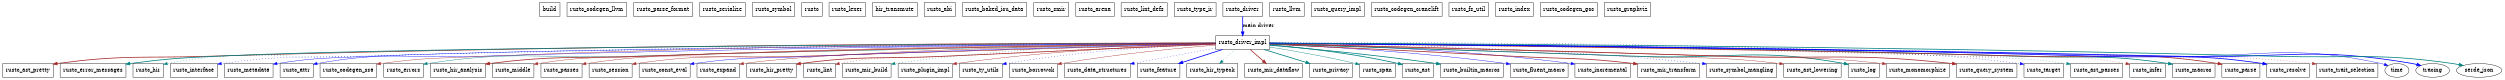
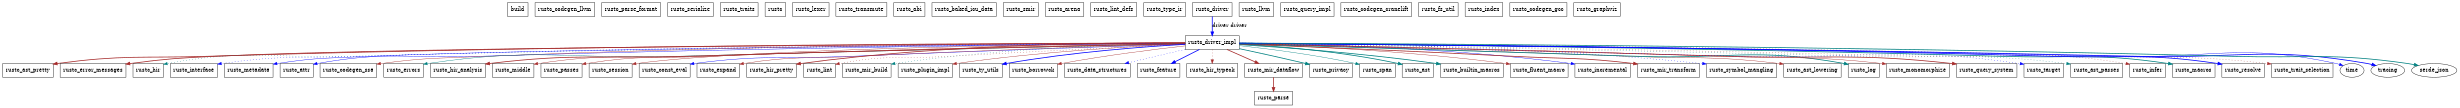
  strict digraph {
    node [shape=rectangle]
    edge [color=brown style=bold]
    build
    rustc_codegen_llvm
    rustc_parse_format
    rustc_serialize
-   rustc_traits [label=rustc_symbol]
+   rustc_traits
    rustc
    rustc_lexer
-   rustc_transmute [label=hir_transmute]
+   rustc_transmute
    rustc_abi
    rustc_baked_icu_data
    rustc_smir
    rustc_arena
    rustc_lint_defs
    rustc_type_ir
    rustc_driver
    rustc_driver_impl
    rustc_ast_pretty
    rustc_error_messages
    rustc_hir
    rustc_interface
    rustc_metadata
    rustc_attr
    rustc_codegen_ssa
    rustc_errors
    rustc_hir_analysis
    rustc_middle
    rustc_passes
    rustc_session
    rustc_const_eval
    rustc_expand
    rustc_hir_pretty
    rustc_lint
    rustc_mir_build
    rustc_plugin_impl
    rustc_ty_utils
    rustc_borrowck
    rustc_data_structures
    rustc_feature
    rustc_hir_typeck
    rustc_mir_dataflow
    rustc_privacy
    rustc_span
    rustc_ast
    rustc_builtin_macros
    rustc_fluent_macro
    rustc_incremental
    rustc_mir_transform
    rustc_symbol_mangling
    rustc_ast_lowering
    rustc_log
    rustc_monomorphize
    rustc_query_system
    rustc_target
    rustc_ast_passes
    rustc_infer
    rustc_macros
    rustc_parse
    rustc_resolve
    rustc_trait_selection
    time [shape=""]
    tracing [shape=""]
    serde_json [shape=""]
    rustc_llvm
    rustc_query_impl
    rustc_codegen_cranelift
    rustc_fs_util
    rustc_index
    rustc_codegen_gcc
    rustc_graphviz
-   rustc_driver -> rustc_driver_impl [color=blue label="main driver"]
+   rustc_driver -> rustc_driver_impl [color=blue label="driver driver"]
    rustc_driver_impl -> rustc_ast_pretty
-   rustc_driver_impl -> rustc_error_messages [color=teal]
+   rustc_driver_impl -> rustc_error_messages
    rustc_driver_impl -> rustc_hir [color=teal style=dotted]
    rustc_driver_impl -> rustc_interface [color=blue style=dotted]
    rustc_driver_impl -> rustc_metadata [color=blue style=solid]
    rustc_driver_impl -> rustc_attr [color=blue style=solid]
    rustc_driver_impl -> rustc_codegen_ssa [style=solid]
    rustc_driver_impl -> rustc_errors [color=teal style=solid]
    rustc_driver_impl -> rustc_hir_analysis
    rustc_driver_impl -> rustc_middle [style=solid]
    rustc_driver_impl -> rustc_passes [style=solid]
    rustc_driver_impl -> rustc_session [style=solid]
    rustc_driver_impl -> rustc_const_eval [color=blue style=solid]
    rustc_driver_impl -> rustc_expand [style=solid]
    rustc_driver_impl -> rustc_hir_pretty
    rustc_driver_impl -> rustc_lint [style=dotted]
    rustc_driver_impl -> rustc_mir_build [color=teal style=dotted]
    rustc_driver_impl -> rustc_plugin_impl [style=solid]
-   rustc_driver_impl -> rustc_ty_utils [color=blue style=dotted]
+   rustc_driver_impl -> rustc_ty_utils [color=blue]
    rustc_driver_impl -> rustc_borrowck [style=solid]
    rustc_driver_impl -> rustc_data_structures [color=blue style=dotted]
    rustc_driver_impl -> rustc_feature [color=blue]
-   rustc_driver_impl -> rustc_hir_typeck [color=teal style=dotted]
+   rustc_driver_impl -> rustc_hir_typeck [style=dotted]
    rustc_driver_impl -> rustc_mir_dataflow
    rustc_driver_impl -> rustc_privacy [color=teal]
    rustc_driver_impl -> rustc_span [color=teal style=solid]
    rustc_driver_impl -> rustc_ast [color=teal]
    rustc_driver_impl -> rustc_builtin_macros [color=teal]
-   rustc_driver_impl -> rustc_fluent_macro [color=blue style=solid]
+   rustc_driver_impl -> rustc_fluent_macro [style=solid]
    rustc_driver_impl -> rustc_incremental [color=blue style=solid]
    rustc_driver_impl -> rustc_mir_transform
    rustc_driver_impl -> rustc_symbol_mangling [color=blue style=dotted]
    rustc_driver_impl -> rustc_ast_lowering [style=solid]
    rustc_driver_impl -> rustc_log [color=teal]
    rustc_driver_impl -> rustc_monomorphize [style=solid]
    rustc_driver_impl -> rustc_query_system
    rustc_driver_impl -> rustc_target [color=blue style=dotted]
    rustc_driver_impl -> rustc_ast_passes [color=teal style=dotted]
    rustc_driver_impl -> rustc_infer [style=dotted]
    rustc_driver_impl -> rustc_macros [color=teal]
-   rustc_driver_impl -> rustc_parse
+   rustc_mir_dataflow -> rustc_parse
    rustc_driver_impl -> rustc_resolve [color=blue]
    rustc_driver_impl -> rustc_trait_selection [style=dotted]
    rustc_driver_impl -> time [color=blue style=solid]
    rustc_driver_impl -> tracing [color=blue]
    rustc_driver_impl -> serde_json [color=teal]
  }
